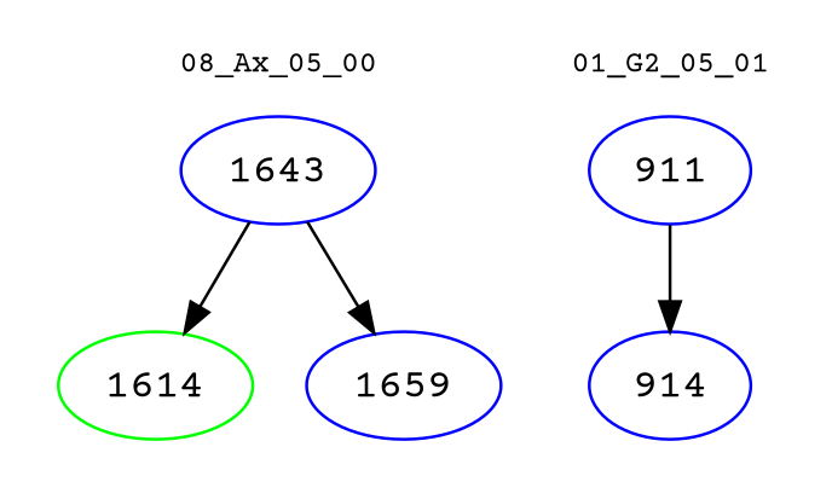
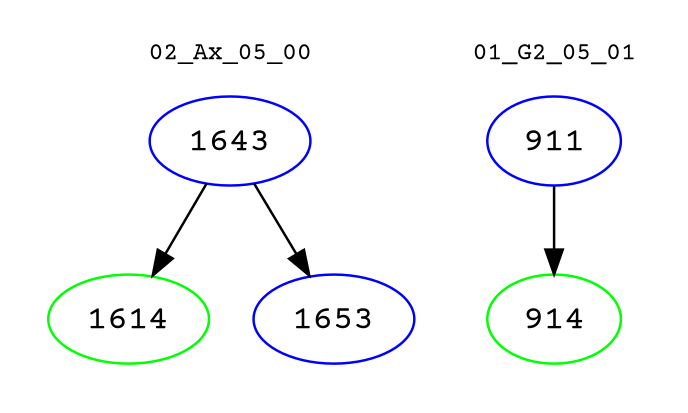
  digraph {
    fontname="Courier Prime"
    node [color=blue fontname="Courier Prime"]
    edge [color=black fontname="Courier Prime"]
    n1 [label=1643]
    n2 [color=green label=1614]
-   n3 [label=1659]
+   n3 [label=1653]
    n4 [label=911]
-   n5 [label=914]
+   n5 [color=green label=914]
    subgraph cluster_1 {
      color=white
      fontsize=10
-     label="08_Ax_05_00"
+     label="02_Ax_05_00"
      n1
      n2
      n3
    }
    subgraph cluster_2 {
      color=white
      fontsize=10
      label="01_G2_05_01"
      n4
      n5
    }
    n1 -> n2
    n1 -> n3
    n4 -> n5
  }
